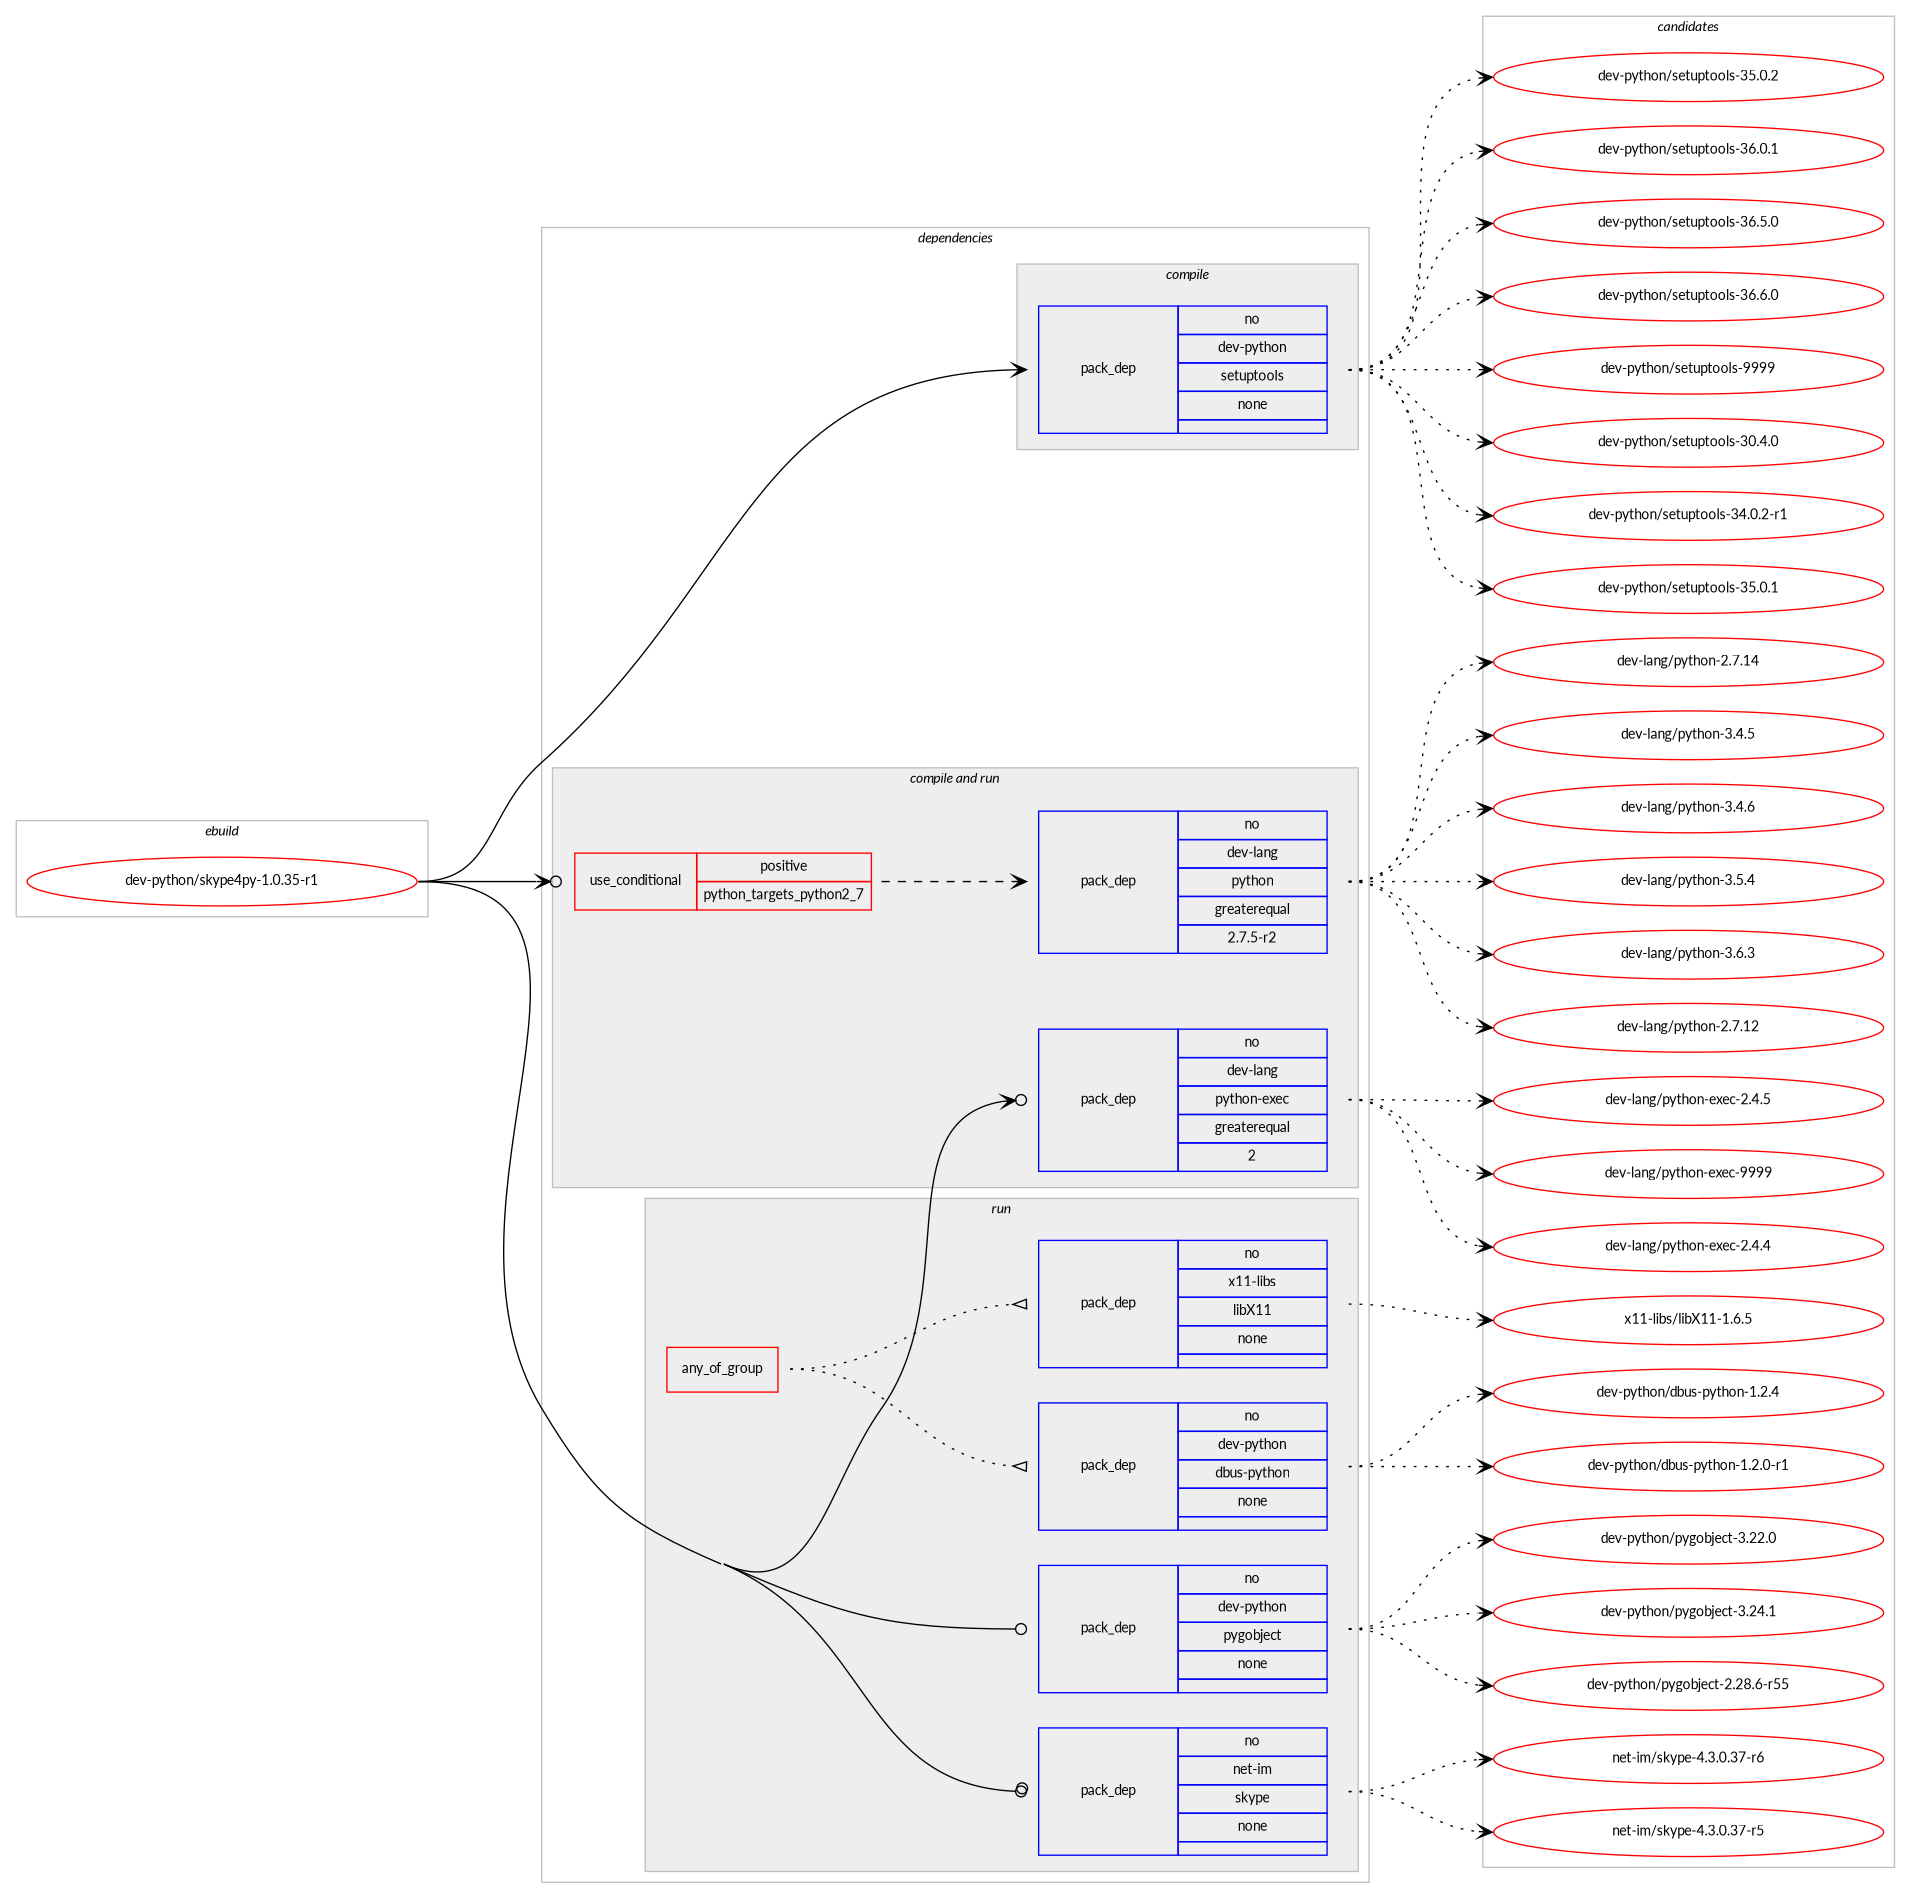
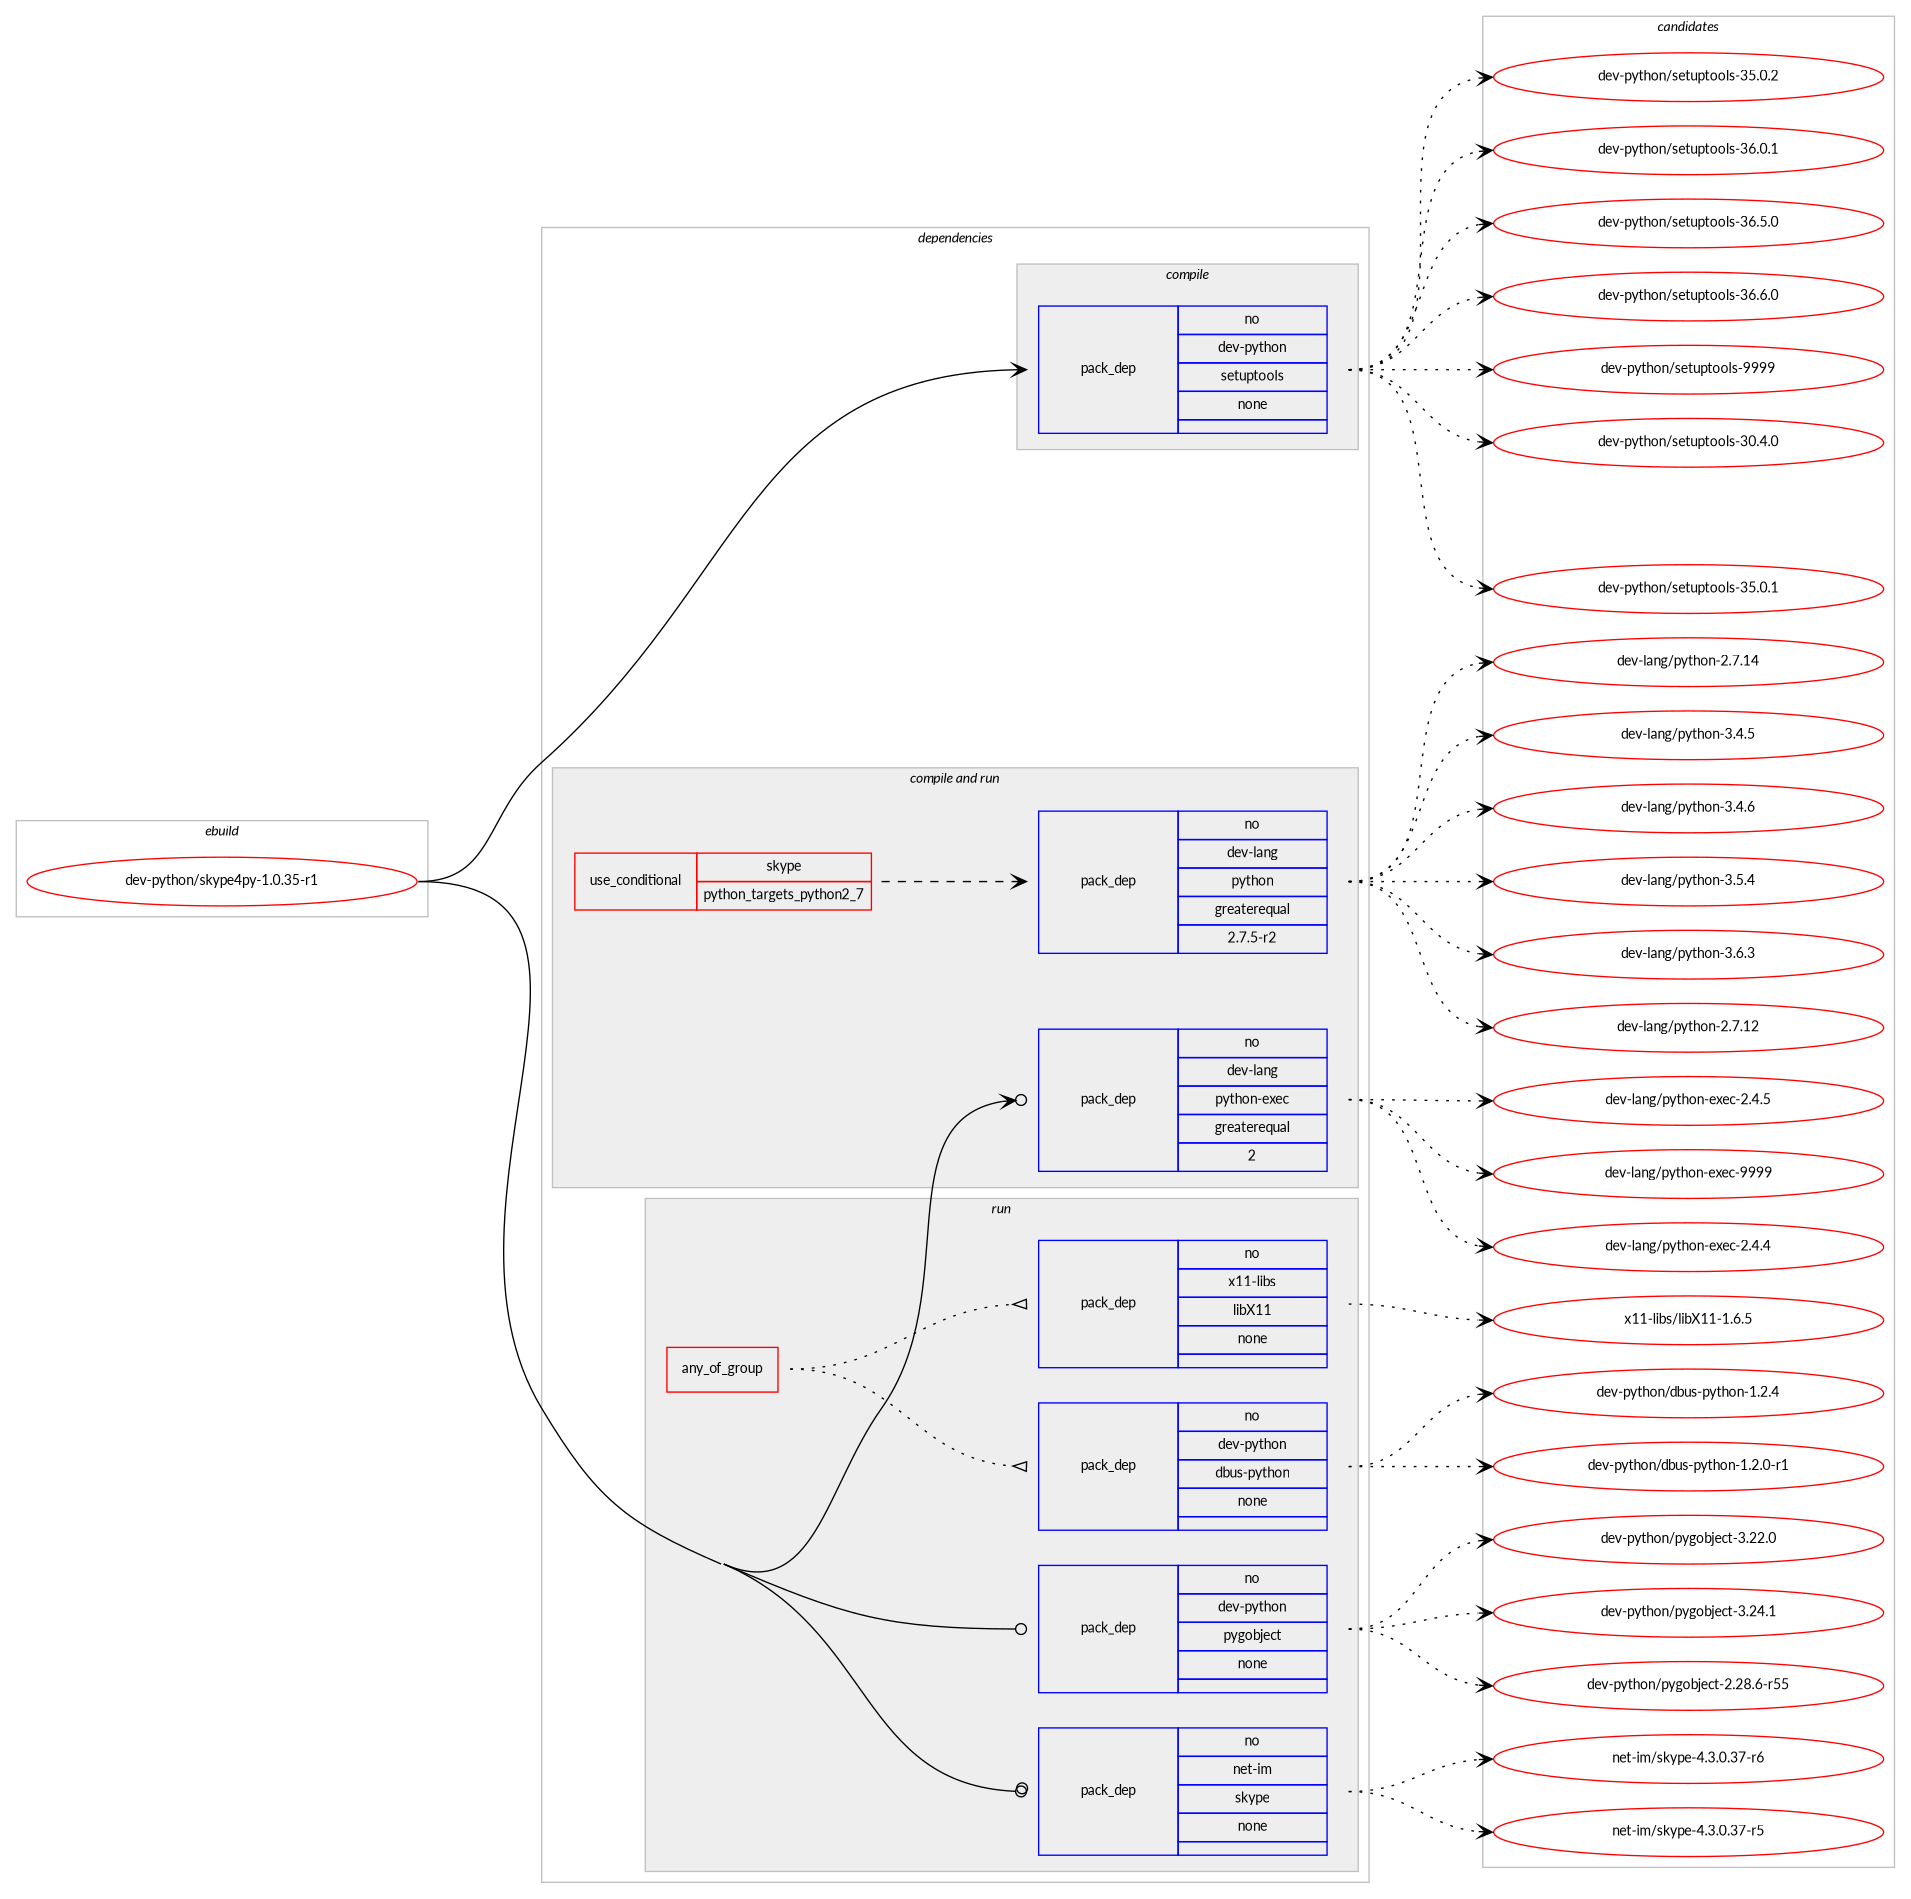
  digraph {
    compound=true
    concentrate=true
    fontname=Lato
    fontsize=10
    newrank=true
    rankdir=LR
    ranksep=1.5
    node [color=red fontname=Lato fontsize=10]
    edge [arrowhead=vee fontname=Lato headport=w style=dotted tailport=e weight=100]
    n1 [label="dev-python/skype4py-1.0.35-r1" width=4]
    n2 [color=blue label=<<TABLE BORDER="0" CELLBORDER="1" CELLSPACING="0" CELLPADDING="4" WIDTH="220"><TR><TD ROWSPAN="6" CELLPADDING="30">pack_dep</TD></TR><TR><TD WIDTH="110">no</TD></TR><TR><TD>dev-python</TD></TR><TR><TD>setuptools</TD></TR><TR><TD>none</TD></TR><TR><TD></TD></TR></TABLE>> shape=none]
    n3 [color=blue label=<<TABLE BORDER="0" CELLBORDER="1" CELLSPACING="0" CELLPADDING="4" WIDTH="220"><TR><TD ROWSPAN="6" CELLPADDING="30">pack_dep</TD></TR><TR><TD WIDTH="110">no</TD></TR><TR><TD>dev-lang</TD></TR><TR><TD>python</TD></TR><TR><TD>greaterequal</TD></TR><TR><TD>2.7.5-r2</TD></TR></TABLE>> shape=none]
-   n4 [label=<<TABLE BORDER="0" CELLBORDER="1" CELLSPACING="0" CELLPADDING="4"><TR><TD ROWSPAN="3" CELLPADDING="10">use_conditional</TD></TR><TR><TD>positive</TD></TR><TR><TD>python_targets_python2_7</TD></TR></TABLE>> shape=none]
+   n4 [label=<<TABLE BORDER="0" CELLBORDER="1" CELLSPACING="0" CELLPADDING="4"><TR><TD ROWSPAN="3" CELLPADDING="10">use_conditional</TD></TR><TR><TD>skype</TD></TR><TR><TD>python_targets_python2_7</TD></TR></TABLE>> shape=none]
    n5 [color=blue label=<<TABLE BORDER="0" CELLBORDER="1" CELLSPACING="0" CELLPADDING="4" WIDTH="220"><TR><TD ROWSPAN="6" CELLPADDING="30">pack_dep</TD></TR><TR><TD WIDTH="110">no</TD></TR><TR><TD>dev-lang</TD></TR><TR><TD>python-exec</TD></TR><TR><TD>greaterequal</TD></TR><TR><TD>2</TD></TR></TABLE>> shape=none]
    n6 [color=blue label=<<TABLE BORDER="0" CELLBORDER="1" CELLSPACING="0" CELLPADDING="4" WIDTH="220"><TR><TD ROWSPAN="6" CELLPADDING="30">pack_dep</TD></TR><TR><TD WIDTH="110">no</TD></TR><TR><TD>dev-python</TD></TR><TR><TD>dbus-python</TD></TR><TR><TD>none</TD></TR><TR><TD></TD></TR></TABLE>> shape=none]
    n7 [color=blue label=<<TABLE BORDER="0" CELLBORDER="1" CELLSPACING="0" CELLPADDING="4" WIDTH="220"><TR><TD ROWSPAN="6" CELLPADDING="30">pack_dep</TD></TR><TR><TD WIDTH="110">no</TD></TR><TR><TD>x11-libs</TD></TR><TR><TD>libX11</TD></TR><TR><TD>none</TD></TR><TR><TD></TD></TR></TABLE>> shape=none]
    n8 [label=<<TABLE BORDER="0" CELLBORDER="1" CELLSPACING="0" CELLPADDING="4"><TR><TD CELLPADDING="10">any_of_group</TD></TR></TABLE>> shape=none]
    n9 [color=blue label=<<TABLE BORDER="0" CELLBORDER="1" CELLSPACING="0" CELLPADDING="4" WIDTH="220"><TR><TD ROWSPAN="6" CELLPADDING="30">pack_dep</TD></TR><TR><TD WIDTH="110">no</TD></TR><TR><TD>dev-python</TD></TR><TR><TD>pygobject</TD></TR><TR><TD>none</TD></TR><TR><TD></TD></TR></TABLE>> shape=none]
    n10 [color=blue label=<<TABLE BORDER="0" CELLBORDER="1" CELLSPACING="0" CELLPADDING="4" WIDTH="220"><TR><TD ROWSPAN="6" CELLPADDING="30">pack_dep</TD></TR><TR><TD WIDTH="110">no</TD></TR><TR><TD>net-im</TD></TR><TR><TD>skype</TD></TR><TR><TD>none</TD></TR><TR><TD></TD></TR></TABLE>> shape=none]
    n11 [label="dev-python/setuptools-30.4.0" width=4]
-   n12 [label="dev-python/setuptools-34.0.2-r1" width=4]
    n13 [label="dev-python/setuptools-35.0.1" width=4]
    n14 [label="dev-python/setuptools-35.0.2" width=4]
    n15 [label="dev-python/setuptools-36.0.1" width=4]
    n16 [label="dev-python/setuptools-36.5.0" width=4]
    n17 [label="dev-python/setuptools-36.6.0" width=4]
    n18 [label="dev-python/setuptools-9999" width=4]
    n19 [label="dev-lang/python-2.7.12" width=4]
    n20 [label="dev-lang/python-2.7.14" width=4]
    n21 [label="dev-lang/python-3.4.5" width=4]
    n22 [label="dev-lang/python-3.4.6" width=4]
    n23 [label="dev-lang/python-3.5.4" width=4]
    n24 [label="dev-lang/python-3.6.3" width=4]
    n25 [label="dev-lang/python-exec-2.4.4" width=4]
    n26 [label="dev-lang/python-exec-2.4.5" width=4]
    n27 [label="dev-lang/python-exec-9999" width=4]
    n28 [label="dev-python/dbus-python-1.2.0-r1" width=4]
    n29 [label="dev-python/dbus-python-1.2.4" width=4]
    n30 [label="x11-libs/libX11-1.6.5" width=4]
    n31 [label="dev-python/pygobject-2.28.6-r55" width=4]
    n32 [label="dev-python/pygobject-3.22.0" width=4]
    n33 [label="dev-python/pygobject-3.24.1" width=4]
    n34 [label="net-im/skype-4.3.0.37-r5" width=4]
    n35 [label="net-im/skype-4.3.0.37-r6" width=4]
    subgraph cluster_1 {
      color=gray
      label=<<i>ebuild</i>>
      rank=same
      n1
    }
    subgraph cluster_2 {
      color=gray
      label=<<i>dependencies</i>>
      subgraph cluster_3 {
        color=gray
        fillcolor="#eeeeee"
        label=<<i>compile</i>>
        style=filled
        subgraph sub_4 {
          color=gray
          fillcolor="#eeeeee"
          label=<<i>compile</i>>
          style=filled
          n2
        }
      }
      subgraph cluster_5 {
        color=gray
        fillcolor="#eeeeee"
        label=<<i>compile and run</i>>
        style=filled
        subgraph sub_6 {
          color=gray
          fillcolor="#eeeeee"
          label=<<i>compile and run</i>>
          style=filled
          n4
          subgraph sub_7 {
            color=gray
            fillcolor="#eeeeee"
            label=<<i>compile and run</i>>
            style=filled
            n3
          }
        }
        subgraph sub_8 {
          color=gray
          fillcolor="#eeeeee"
          label=<<i>compile and run</i>>
          style=filled
          n5
        }
      }
      subgraph cluster_9 {
        color=gray
        fillcolor="#eeeeee"
        label=<<i>run</i>>
        style=filled
        subgraph sub_10 {
          color=gray
          fillcolor="#eeeeee"
          label=<<i>run</i>>
          style=filled
          n8
          subgraph sub_11 {
            color=gray
            fillcolor="#eeeeee"
            label=<<i>run</i>>
            style=filled
            n6
          }
          subgraph sub_12 {
            color=gray
            fillcolor="#eeeeee"
            label=<<i>run</i>>
            style=filled
            n7
          }
        }
        subgraph sub_13 {
          color=gray
          fillcolor="#eeeeee"
          label=<<i>run</i>>
          style=filled
          n9
        }
        subgraph sub_14 {
          color=gray
          fillcolor="#eeeeee"
          label=<<i>run</i>>
          style=filled
          n10
        }
      }
    }
    subgraph cluster_15 {
      color=gray
      label=<<i>candidates</i>>
      rank=same
      subgraph sub_16 {
        color=black
        label=<<i>candidates</i>>
        nodesep=1
        rank=same
        n11
-       n12
        n13
        n14
        n15
        n16
        n17
        n18
      }
      subgraph sub_17 {
        color=black
        label=<<i>candidates</i>>
        nodesep=1
        rank=same
        n19
        n20
        n21
        n22
        n23
        n24
      }
      subgraph sub_18 {
        color=black
        label=<<i>candidates</i>>
        nodesep=1
        rank=same
        n25
        n26
        n27
      }
      subgraph sub_19 {
        color=black
        label=<<i>candidates</i>>
        nodesep=1
        rank=same
        n28
        n29
      }
      subgraph sub_20 {
        color=black
        label=<<i>candidates</i>>
        nodesep=1
        rank=same
        n30
      }
      subgraph sub_21 {
        color=black
        label=<<i>candidates</i>>
        nodesep=1
        rank=same
        n31
        n32
        n33
      }
      subgraph sub_22 {
        color=black
        label=<<i>candidates</i>>
        nodesep=1
        rank=same
        n34
        n35
      }
    }
    n1 -> n2 [style=solid weight=20]
-   n1 -> n4 [arrowhead=odotvee style=solid weight=20]
    n1 -> n5 [arrowhead=odotvee style=solid weight=20]
    n1 -> n9 [arrowhead=odot style=solid weight=20]
    n1 -> n10 [arrowhead=odot style=solid weight=20]
    n2 -> n11
-   n2 -> n12
    n2 -> n13
    n2 -> n14
    n2 -> n15
    n2 -> n16
    n2 -> n17
    n2 -> n18
    n3 -> n19
    n3 -> n20
    n3 -> n21
    n3 -> n22
    n3 -> n23
    n3 -> n24
    n4 -> n3 [style=dashed weight=20]
    n5 -> n25
    n5 -> n26
    n5 -> n27
    n6 -> n28
    n6 -> n29
    n7 -> n30
    n8 -> n6 [arrowhead=oinv weight=20]
    n8 -> n7 [arrowhead=oinv weight=20]
    n9 -> n31
    n9 -> n32
    n9 -> n33
    n10 -> n34
    n10 -> n35
  }
